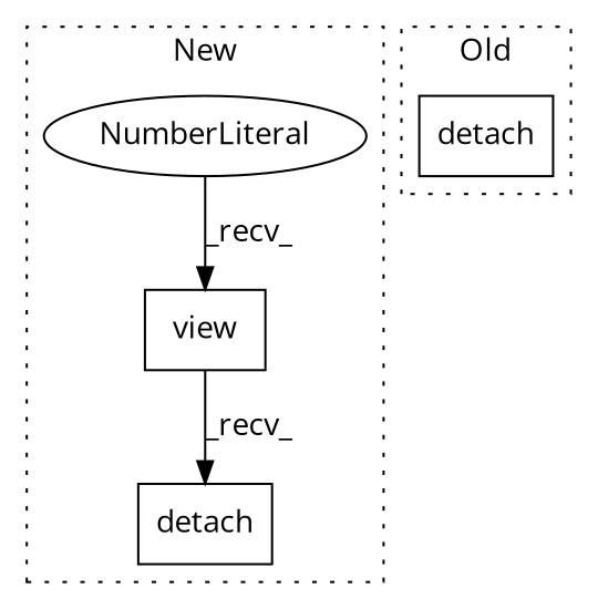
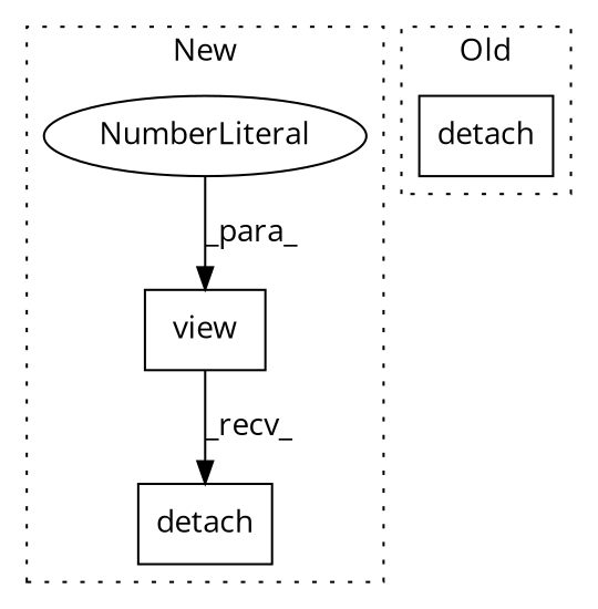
  digraph {
    fontname="Open Sans"
    node [a=32 l=8 shape=box fontname="Open Sans"]
    edge [fontname="Open Sans"]
    n1 [label=detach s=5532]
    n2 [l="5,1" label=view s="5521,5530"]
    n3 [a=34 l=1 label=NumberLiteral s=5529 shape=ellipse]
    n4 [label=detach s=5008]
    subgraph cluster_1 {
      label=New
      style=dotted
      n1
      n2
      n3
    }
    subgraph cluster_2 {
      label=Old
      style=dotted
      n4
    }
    n2 -> n1 [label=_recv_]
-   n3 -> n2 [label=_recv_]
+   n3 -> n2 [label=_para_]
  }
